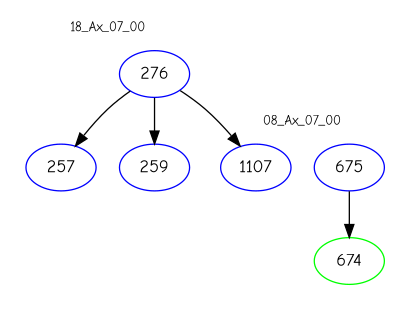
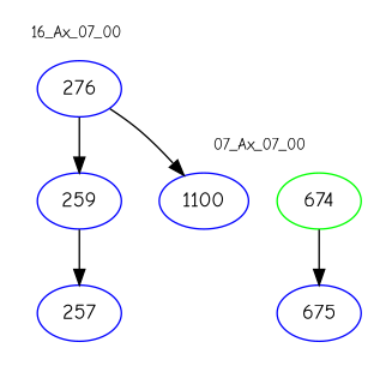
  digraph {
    fontname="Comic Neue"
    node [color=blue fontname="Comic Neue"]
    edge [color=black fontname="Comic Neue"]
    n1 [label=276]
    n2 [label=257]
    n3 [label=259]
    n4 [label=675]
    n5 [color=green label=674]
-   n6 [label=1107]
+   n6 [label=1100]
    subgraph cluster_1 {
      color=white
      fontsize=10
-     label="18_Ax_07_00"
+     label="16_Ax_07_00"
      n1
      n2
      n3
    }
    subgraph cluster_2 {
      color=white
      fontsize=10
-     label="08_Ax_07_00"
+     label="07_Ax_07_00"
      n4
      n5
      n6
    }
-   n1 -> n2
+   n3 -> n2
    n1 -> n3
    n1 -> n6
-   n4 -> n5
+   n5 -> n4
  }
